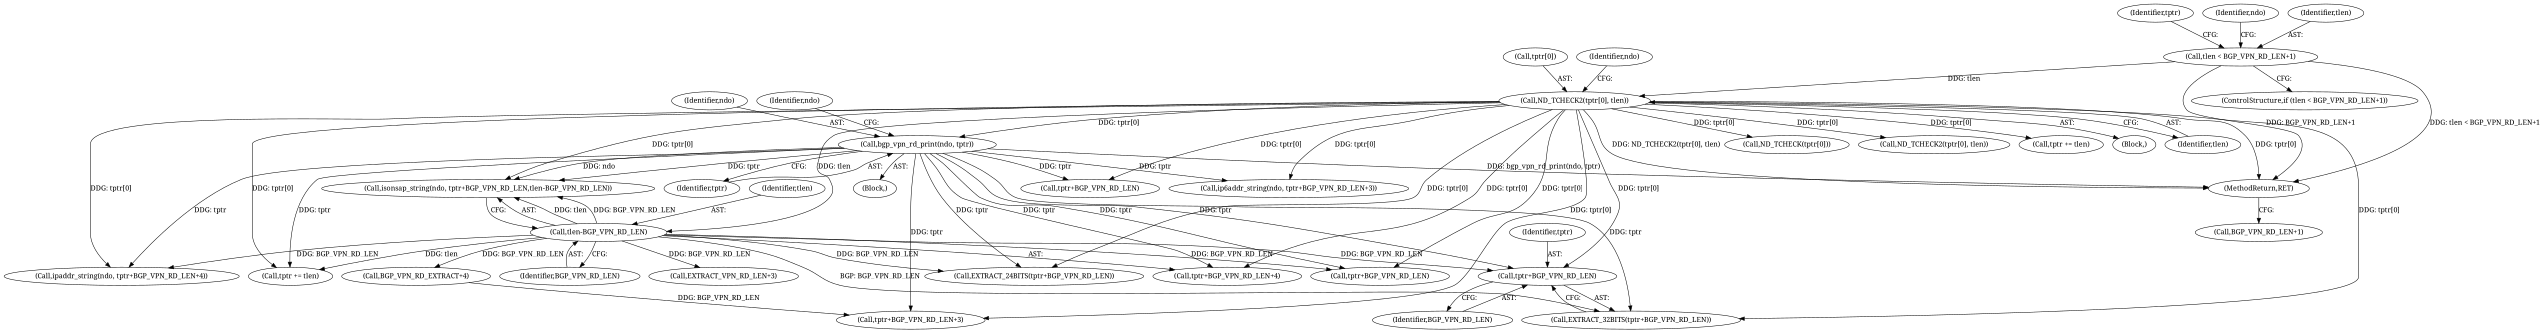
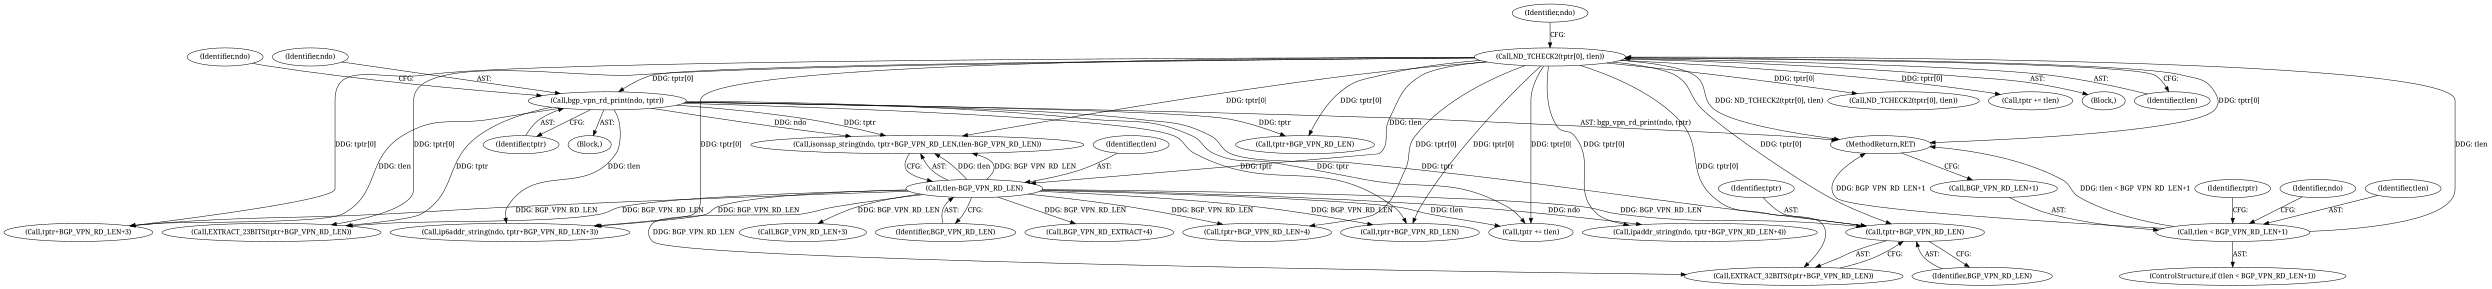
  digraph {
    fontname="Noto Serif"
    node [fontname="Noto Serif"]
    edge [fontname="Noto Serif"]
    n1 [label="(Call,tptr+BGP_VPN_RD_LEN)"]
    n2 [label="(Call,EXTRACT_32BITS(tptr+BGP_VPN_RD_LEN))"]
    n3 [label="(Identifier,BGP_VPN_RD_LEN)"]
    n4 [label="(Call,ND_TCHECK2(tptr[0], tlen))"]
    n5 [label="(Call,bgp_vpn_rd_print(ndo, tptr))"]
    n6 [label="(Call,tlen-BGP_VPN_RD_LEN)"]
    n7 [label="(Call,tptr += tlen)"]
    n8 [label="(Call,tptr+BGP_VPN_RD_LEN)"]
-   n9 [label="(Call,ND_TCHECK(tptr[0]))"]
    n10 [label="(Call,ND_TCHECK2(tptr[0], tlen))"]
    n11 [label="(Call,tptr += tlen)"]
-   n12 [label="(Call,EXTRACT_24BITS(tptr+BGP_VPN_RD_LEN))"]
+   n12 [label="(Call,EXTRACT_23BITS(tptr+BGP_VPN_RD_LEN))"]
    n13 [label="(Call,tptr+BGP_VPN_RD_LEN+4)"]
    n14 [label="(Call,tptr+BGP_VPN_RD_LEN)"]
    n15 [label="(MethodReturn,RET)"]
    n16 [label="(Call,isonsap_string(ndo, tptr+BGP_VPN_RD_LEN,tlen-BGP_VPN_RD_LEN))"]
    n17 [label="(Call,tptr+BGP_VPN_RD_LEN+3)"]
    n18 [label="(Block,)"]
    n19 [label="(Identifier,tlen)"]
    n20 [label="(Call,ip6addr_string(ndo, tptr+BGP_VPN_RD_LEN+3))"]
    n21 [label="(Call,ipaddr_string(ndo, tptr+BGP_VPN_RD_LEN+4))"]
    n22 [label="(Identifier,tptr)"]
    n23 [label="(Block,)"]
    n24 [label="(Identifier,BGP_VPN_RD_LEN)"]
    n25 [label="(Call,BGP_VPN_RD_EXTRACT+4)"]
-   n26 [label="(Call,EXTRACT_VPN_RD_LEN+3)"]
+   n26 [label="(Call,BGP_VPN_RD_LEN+3)"]
    n27 [label="(Call,BGP_VPN_RD_LEN+1)"]
    n28 [label="(Call,tlen < BGP_VPN_RD_LEN+1)"]
    n29 [label="(ControlStructure,if (tlen < BGP_VPN_RD_LEN+1))"]
    n30 [label="(Identifier,tptr)"]
-   n31 [label="(Call,tptr[0])"]
    n32 [label="(Identifier,ndo)"]
    n33 [label="(Identifier,tlen)"]
    n34 [label="(Identifier,ndo)"]
    n35 [label="(Identifier,tptr)"]
    n36 [label="(Identifier,ndo)"]
    n37 [label="(Identifier,ndo)"]
    n38 [label="(Identifier,tlen)"]
    n1 -> n2 [label="AST: "]
    n1 -> n3 [label="CFG: "]
    n2 -> n1 [label="CFG: "]
    n3 -> n1 [label="AST: "]
    n4 -> n1 [label="DDG: tptr[0]"]
    n4 -> n2 [label="DDG: tptr[0]"]
    n4 -> n5 [label="DDG: tptr[0]"]
    n4 -> n6 [label="DDG: tlen"]
    n4 -> n7 [label="DDG: tptr[0]"]
    n4 -> n8 [label="DDG: tptr[0]"]
-   n4 -> n9 [label="DDG: tptr[0]"]
    n4 -> n10 [label="DDG: tptr[0]"]
    n4 -> n11 [label="DDG: tptr[0]"]
    n4 -> n12 [label="DDG: tptr[0]"]
    n4 -> n13 [label="DDG: tptr[0]"]
    n4 -> n14 [label="DDG: tptr[0]"]
    n4 -> n15 [label="DDG: ND_TCHECK2(tptr[0], tlen)"]
    n4 -> n15 [label="DDG: tptr[0]"]
    n4 -> n16 [label="DDG: tptr[0]"]
    n4 -> n17 [label="DDG: tptr[0]"]
    n4 -> n18 [label="AST: "]
    n4 -> n19 [label="CFG: "]
    n4 -> n20 [label="DDG: tptr[0]"]
    n4 -> n21 [label="DDG: tptr[0]"]
    n5 -> n1 [label="DDG: tptr"]
-   n5 -> n2 [label="DDG: tptr"]
    n5 -> n7 [label="DDG: tptr"]
    n5 -> n8 [label="DDG: tptr"]
    n5 -> n12 [label="DDG: tptr"]
-   n5 -> n13 [label="DDG: tptr"]
    n5 -> n14 [label="DDG: tptr"]
-   n5 -> n15 [label="DDG: bgp_vpn_rd_print(ndo, tptr)"]
+   n5 -> n15 [label="AST: bgp_vpn_rd_print(ndo, tptr)"]
    n5 -> n16 [label="DDG: ndo"]
    n5 -> n16 [label="DDG: tptr"]
-   n5 -> n17 [label="DDG: tptr"]
-   n5 -> n20 [label="DDG: tptr"]
-   n5 -> n21 [label="DDG: tptr"]
+   n5 -> n17 [label="DDG: tlen"]
+   n5 -> n20 [label="DDG: tlen"]
    n5 -> n22 [label="CFG: "]
    n5 -> n23 [label="AST: "]
    n6 -> n1 [label="DDG: BGP_VPN_RD_LEN"]
-   n6 -> n2 [label="BGP: BGP_VPN_RD_LEN"]
+   n6 -> n2 [label="DDG: BGP_VPN_RD_LEN"]
    n6 -> n7 [label="DDG: tlen"]
    n6 -> n12 [label="DDG: BGP_VPN_RD_LEN"]
-   n6 -> n13 [label="AST: "]
+   n6 -> n13 [label="DDG: BGP_VPN_RD_LEN"]
    n6 -> n14 [label="DDG: BGP_VPN_RD_LEN"]
    n6 -> n16 [label="AST: "]
    n6 -> n16 [label="DDG: tlen"]
    n6 -> n16 [label="DDG: BGP_VPN_RD_LEN"]
-   n25 -> n17 [label="DDG: BGP_VPN_RD_LEN"]
-   n6 -> n21 [label="DDG: BGP_VPN_RD_LEN"]
+   n6 -> n17 [label="DDG: BGP_VPN_RD_LEN"]
+   n6 -> n20 [label="DDG: BGP_VPN_RD_LEN"]
+   n6 -> n21 [label="DDG: ndo"]
    n6 -> n24 [label="CFG: "]
    n6 -> n25 [label="DDG: BGP_VPN_RD_LEN"]
    n6 -> n26 [label="DDG: BGP_VPN_RD_LEN"]
    n15 -> n27 [label="CFG: "]
    n16 -> n6 [label="CFG: "]
    n19 -> n4 [label="AST: "]
    n22 -> n5 [label="AST: "]
    n24 -> n6 [label="AST: "]
+   n27 -> n28 [label="AST: "]
    n28 -> n4 [label="DDG: tlen"]
    n28 -> n15 [label="DDG: tlen < BGP_VPN_RD_LEN+1"]
    n28 -> n15 [label="DDG: BGP_VPN_RD_LEN+1"]
-   n28 -> n29 [label="CFG: "]
+   n28 -> n29 [label="AST: "]
    n30 -> n1 [label="AST: "]
-   n31 -> n4 [label="AST: "]
    n32 -> n5 [label="CFG: "]
    n33 -> n6 [label="AST: "]
    n34 -> n5 [label="AST: "]
    n35 -> n28 [label="CFG: "]
    n36 -> n28 [label="CFG: "]
    n37 -> n4 [label="CFG: "]
    n38 -> n28 [label="AST: "]
  }
